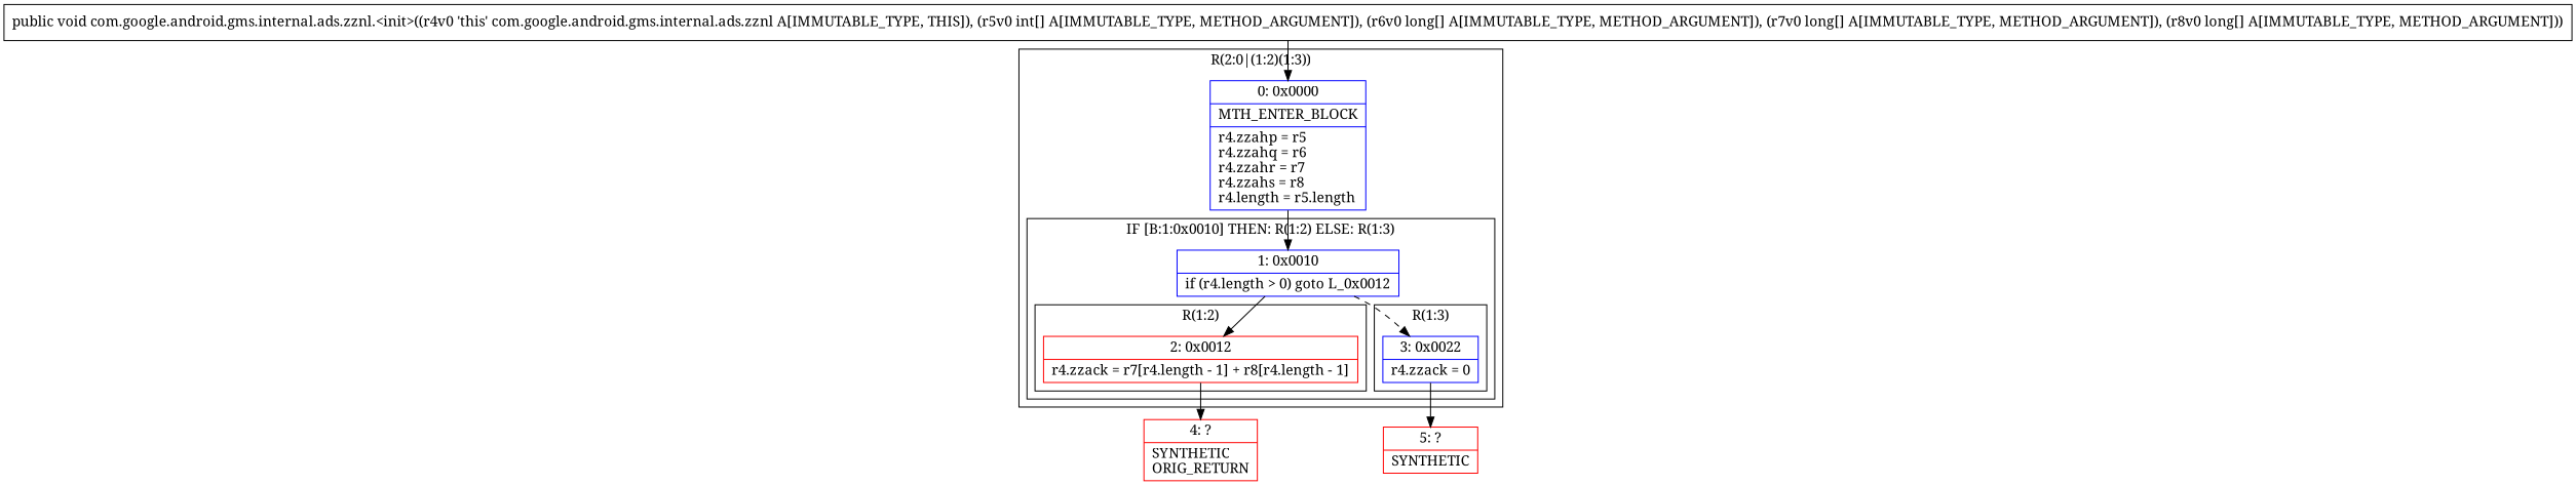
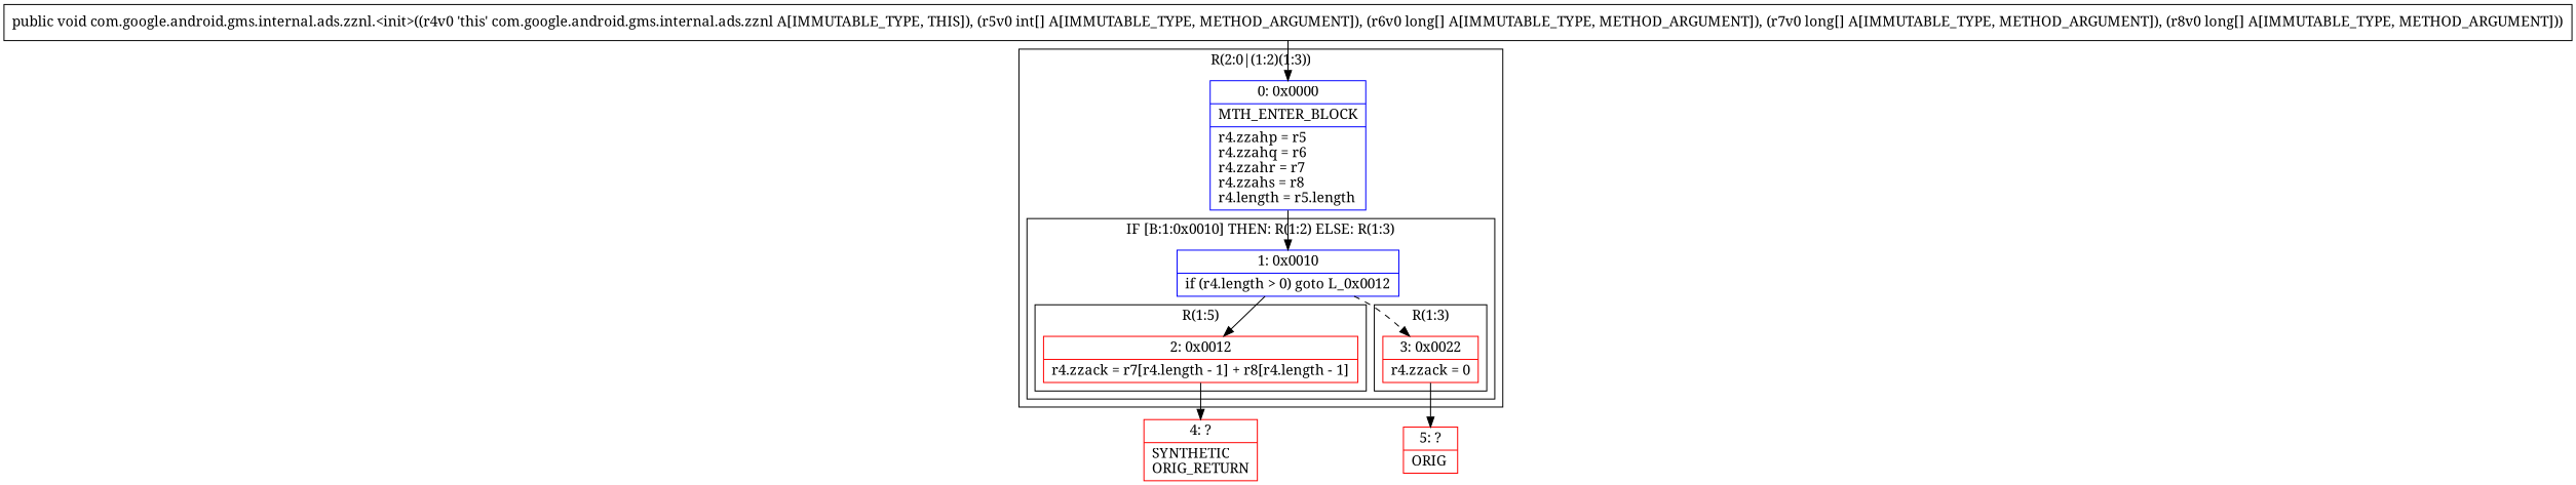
  digraph {
    fontname="Noto Serif"
    node [color=red fontname="Noto Serif" shape=record]
    edge [fontname="Noto Serif"]
    n1 [label="{2\:\ 0x0012|r4.zzack = r7[r4.length \- 1] + r8[r4.length \- 1]\l}"]
-   n2 [color=blue label="{3\:\ 0x0022|r4.zzack = 0\l}"]
+   n2 [label="{3\:\ 0x0022|r4.zzack = 0\l}"]
    n3 [color=blue label="{1\:\ 0x0010|if (r4.length \> 0) goto L_0x0012\l}"]
    n4 [color=blue label="{0\:\ 0x0000|MTH_ENTER_BLOCK\l|r4.zzahp = r5\lr4.zzahq = r6\lr4.zzahr = r7\lr4.zzahs = r8\lr4.length = r5.length\l}"]
    n5 [label="{4\:\ ?|SYNTHETIC\lORIG_RETURN\l}"]
-   n6 [label="{5\:\ ?|SYNTHETIC\l}"]
+   n6 [label="{5\:\ ?|ORIG\l}"]
    n7 [label="{public void com.google.android.gms.internal.ads.zznl.\<init\>((r4v0 'this' com.google.android.gms.internal.ads.zznl A[IMMUTABLE_TYPE, THIS]), (r5v0 int[] A[IMMUTABLE_TYPE, METHOD_ARGUMENT]), (r6v0 long[] A[IMMUTABLE_TYPE, METHOD_ARGUMENT]), (r7v0 long[] A[IMMUTABLE_TYPE, METHOD_ARGUMENT]), (r8v0 long[] A[IMMUTABLE_TYPE, METHOD_ARGUMENT])) }" color=""]
    subgraph cluster_1 {
      label="R(2:0|(1:2)(1:3))"
      n4
      subgraph cluster_2 {
        label="IF [B:1:0x0010] THEN: R(1:2) ELSE: R(1:3)"
        n3
        subgraph cluster_3 {
-         label="R(1:2)"
+         label="R(1:5)"
          n1
        }
        subgraph cluster_4 {
          label="R(1:3)"
          n2
        }
      }
    }
    n1 -> n5
    n2 -> n6
    n3 -> n1
    n3 -> n2 [style=dashed]
    n4 -> n3
    n7 -> n4
  }
